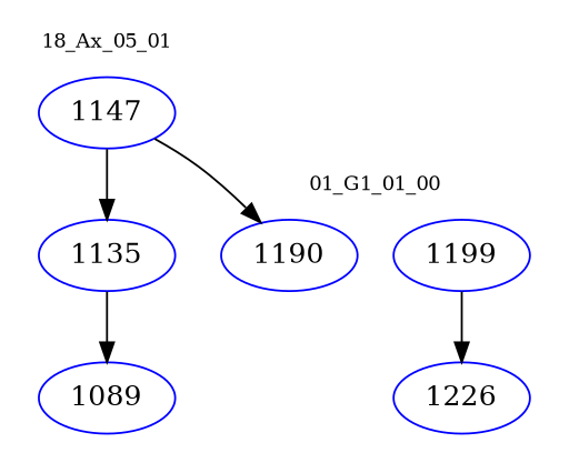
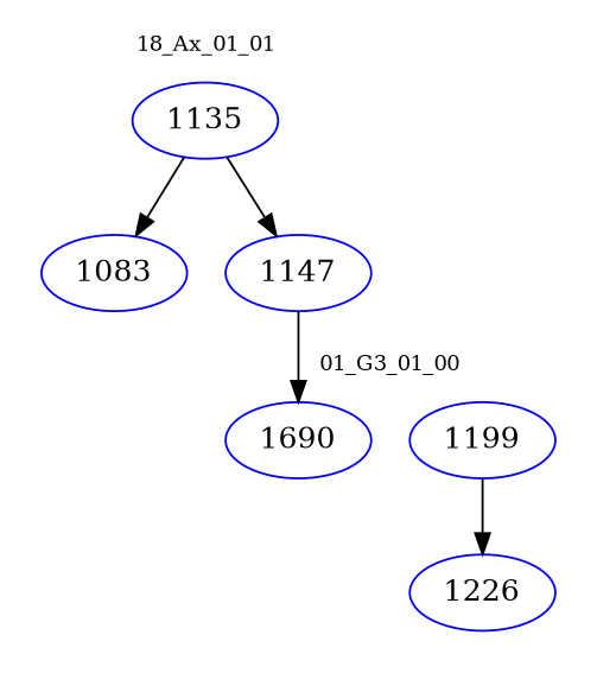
  digraph {
    node [color=blue]
    edge [color=black]
    n1 [label=1135]
-   n2 [label=1089]
+   n2 [label=1083]
    n3 [label=1147]
    n4 [label=1199]
-   n5 [label=1190]
+   n5 [label=1690]
    n6 [label=1226]
    subgraph cluster_1 {
      color=white
      fontsize=10
-     label="18_Ax_05_01"
+     label="18_Ax_01_01"
      n1
      n2
      n3
    }
    subgraph cluster_2 {
      color=white
      fontsize=10
-     label="01_G1_01_00"
+     label="01_G3_01_00"
      n4
      n5
      n6
    }
    n1 -> n2
-   n3 -> n1
+   n1 -> n3
    n3 -> n5
    n4 -> n6
  }
